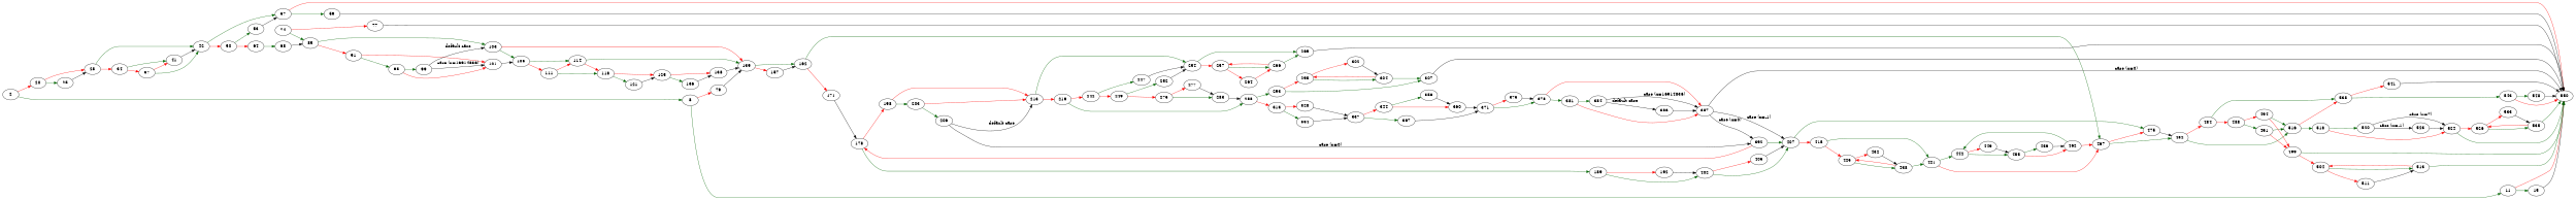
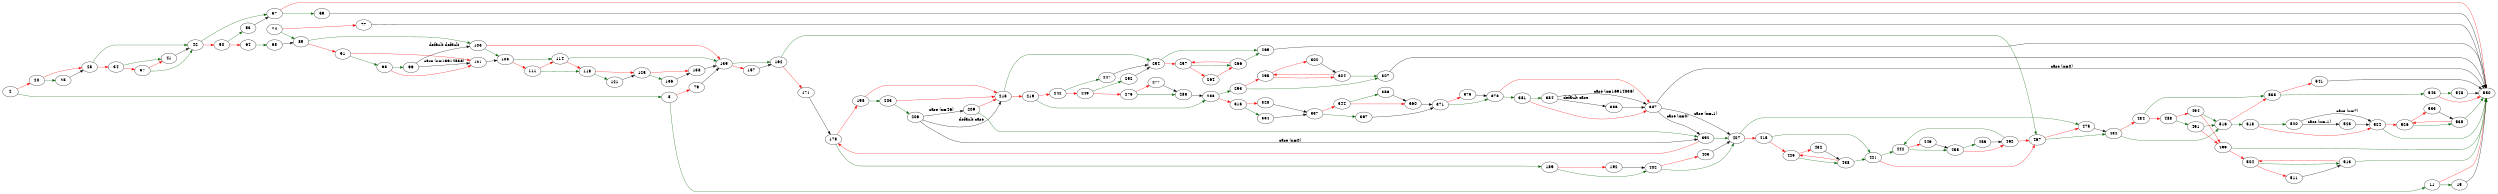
  strict digraph {
    rankdir=LR
    edge [color=darkgreen cond=true]
    2 [entry=true]
    8
    20
    11
    79
    25
    28
    15
    550
    139
    42
    34
    162
    157
    57
    50
    41
    37
    59
    53
    64
    68
    85
    103
    91
    74
    77
    105
    95
    101
    467
    171
    114
    111
    99
    118
    121
    125
    136
    138
    482
    475
    178
    516
    484
    189
    198
    402
    192
    203
    213
    407
    405
    206
    254
    219
    415
    392
+   209
    269
    257
    288
    242
    266
    264
    293
    313
    247
    249
    307
    295
    334
    328
    252
    275
    283
    277
    304
    302
    337
    367
    344
    371
    356
    360
    378
    375
    381
    387
    384
    386
    421
    425
    442
    438
    432
    455
    449
    459
    462
    538
    518
    488
    543
    541
    520
    524
    491
    494
    548
    499
    504
    513
    511
    523
    526
    535
    533
    2 -> 8
    2 -> 20 [color=red cond=false]
    8 -> 11
    8 -> 79 [color=red cond=false]
    20 -> 25
    20 -> 28 [color=red cond=false]
    11 -> 15
    11 -> 550 [color=red cond=false]
    79 -> 139 [color="" cond=""]
    25 -> 28 [color="" cond=""]
    28 -> 42
    28 -> 34 [color=red cond=false]
    15 -> 550 [color="" cond=""]
    139 -> 162
    139 -> 157 [color=red cond=false]
    42 -> 57
    42 -> 50 [color=red cond=false]
    34 -> 41
    34 -> 37 [color=red cond=false]
    162 -> 467
    162 -> 171 [color=red cond=false]
    157 -> 162 [color="" cond=""]
    57 -> 550 [color=red cond=false]
    57 -> 59
    50 -> 53
    50 -> 64 [color=red cond=false]
    41 -> 42 [color="" cond=""]
    37 -> 42
    37 -> 41 [color=red cond=false]
    59 -> 550 [color="" cond=""]
    53 -> 57 [color="" cond=""]
    64 -> 68
    68 -> 85 [color="" cond=""]
    85 -> 103
    85 -> 91 [color=red cond=false]
    103 -> 139 [color=red cond=false]
    103 -> 105
    91 -> 95
    91 -> 101 [color=red cond=false]
    74 -> 85
    74 -> 77 [color=red cond=false]
    77 -> 550 [color="" cond=""]
    105 -> 114
    105 -> 111 [color=red cond=false]
    95 -> 101 [color=red cond=false]
    95 -> 99
    101 -> 105 [color="" cond=""]
    467 -> 482
    467 -> 475 [color=red cond=false]
    171 -> 178 [color="" cond=""]
    114 -> 139
    114 -> 118 [color=red cond=false]
    111 -> 114 [color=red cond=false]
    111 -> 118
-   99 -> 103 [cond="default case" label="default case" color=""]
+   99 -> 103 [cond="default case" label="default default" color=""]
    99 -> 101 [cond="case (x=4283649346)" label="case (x=16914836)" color=""]
    118 -> 121
    118 -> 125 [color=red cond=false]
    121 -> 125 [color="" cond=""]
    125 -> 136
    125 -> 138 [color=red cond=false]
    136 -> 138 [color="" cond=""]
    138 -> 139 [color="" cond=""]
    482 -> 516
    482 -> 484 [color=red cond=false]
    475 -> 482 [color="" cond=""]
    178 -> 189
    178 -> 198 [color=red cond=false]
    516 -> 538 [color=red cond=false]
    516 -> 518
    484 -> 538
    484 -> 488 [color=red cond=false]
    189 -> 402
    189 -> 192 [color=red cond=false]
    198 -> 203
    198 -> 213 [color=red cond=false]
    402 -> 407
    402 -> 405 [color=red cond=false]
    192 -> 402 [color="" cond=""]
    203 -> 213 [color=red cond=false]
    203 -> 206
    213 -> 254
    213 -> 219 [color=red cond=false]
    407 -> 475
    407 -> 415 [color=red cond=false]
    405 -> 407 [color="" cond=""]
    206 -> 213 [cond="default case" label="default case" color=""]
    206 -> 392 [cond="case (x=0)" label="case (x=0)" color=""]
+   206 -> 209 [cond="case (x=46)" label="case (x=46)" color=""]
    254 -> 269
    254 -> 257 [color=red cond=false]
    219 -> 288
    219 -> 242 [color=red cond=false]
    415 -> 421
    415 -> 425 [color=red cond=false]
    392 -> 178 [color=red cond=false]
    392 -> 407
+   209 -> 213 [color=red cond=false]
+   209 -> 392
    269 -> 550 [color="" cond=""]
    257 -> 266
    257 -> 264 [color=red cond=false]
    288 -> 293
    288 -> 313 [color=red cond=false]
    242 -> 247
    242 -> 249 [color=red cond=false]
    266 -> 269
    266 -> 257 [color=red cond=false]
    264 -> 266 [color=red cond=""]
    293 -> 307
    293 -> 295 [color=red cond=false]
    313 -> 334
    313 -> 328 [color=red cond=false]
    247 -> 254 [color="" cond=""]
    249 -> 252
    249 -> 275 [color=red cond=false]
    307 -> 550 [color="" cond=""]
-   295 -> 304
+   295 -> 304 [color=red]
    295 -> 302 [color=red cond=false]
    334 -> 337 [color="" cond=""]
    328 -> 337 [color="" cond=""]
    252 -> 254 [color="" cond=""]
    275 -> 283
    275 -> 277 [color=red cond=false]
    283 -> 288 [color="" cond=""]
    277 -> 283 [color="" cond=""]
    304 -> 307
    304 -> 295 [color=red cond=false]
    302 -> 304 [color="" cond=""]
    337 -> 367
    337 -> 344 [color=red cond=false]
    367 -> 371 [color="" cond=""]
    344 -> 356
    344 -> 360 [color=red cond=false]
    371 -> 378
    371 -> 375 [color=red cond=false]
    356 -> 360 [color="" cond=""]
    360 -> 371 [color="" cond=""]
    378 -> 381
    378 -> 387 [color=red cond=false]
    375 -> 378 [color="" cond=""]
    381 -> 387 [color=red cond=false]
    381 -> 384
    387 -> 550 [cond="default case" label="case (x=0)" color=""]
    387 -> 407 [cond="case (x=-1)" label="case (x=-1)" color=""]
    387 -> 392 [cond="case (x=0)" label="case (x=0)" color=""]
    384 -> 387 [cond="case (x=16914836)" label="case (x=16914836)" color=""]
    384 -> 386 [cond="default case" label="default case" color=""]
    386 -> 387 [color="" cond=""]
    421 -> 467 [color=red cond=false]
    421 -> 442
    425 -> 438
    425 -> 432 [color=red cond=false]
    442 -> 455
    442 -> 449 [color=red cond=false]
    438 -> 421
    438 -> 425 [color=red cond=false]
    432 -> 438 [color="" cond=""]
    455 -> 459
    455 -> 462 [color=red cond=false]
    449 -> 455 [color="" cond=""]
    459 -> 462 [color="" cond=""]
    462 -> 467 [color=red cond=false]
    462 -> 442
    538 -> 543
    538 -> 541 [color=red cond=false]
    518 -> 520
    518 -> 524 [color=red cond=false]
    488 -> 491
    488 -> 494 [color=red cond=false]
    543 -> 550 [color=red cond=false]
    543 -> 548
    541 -> 550 [color="" cond=""]
    520 -> 524 [cond="case (x=7)" label="case (x=7)" color=""]
    520 -> 523 [cond="default case" label="case (x=-1)" color=""]
    524 -> 550
    524 -> 526 [color=red cond=false]
    491 -> 516
    491 -> 499 [color=red cond=false]
    494 -> 516
    494 -> 499 [color=red cond=false]
    548 -> 550 [color="" cond=""]
    499 -> 550
    499 -> 504 [color=red cond=false]
    504 -> 513
    504 -> 511 [color=red cond=false]
    513 -> 550
    513 -> 504 [color=red cond=false]
    511 -> 513 [color="" cond=""]
    523 -> 524 [color="" cond=""]
    526 -> 535
    526 -> 533 [color=red cond=false]
    535 -> 550
    535 -> 526 [color=red cond=false]
    533 -> 535 [color="" cond=""]
  }
